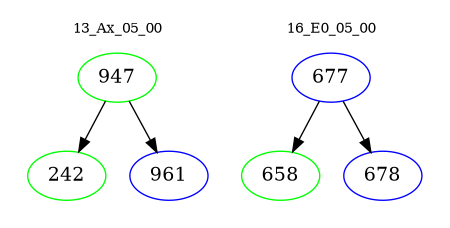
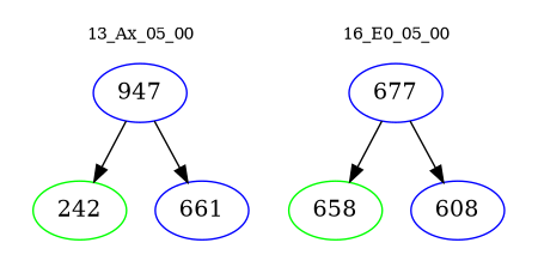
  digraph {
    node [color=blue]
    edge [color=black]
-   n1 [color=green label=947]
+   n1 [label=947]
    n2 [color=green label=242]
-   n3 [label=961]
+   n3 [label=661]
    n4 [label=677]
    n5 [color=green label=658]
-   n6 [label=678]
+   n6 [label=608]
    subgraph cluster_1 {
      color=white
      fontsize=10
      label="13_Ax_05_00"
      n1
      n2
      n3
    }
    subgraph cluster_2 {
      color=white
      fontsize=10
      label="16_E0_05_00"
      n4
      n5
      n6
    }
    n1 -> n2
    n1 -> n3
    n4 -> n5
    n4 -> n6
  }
